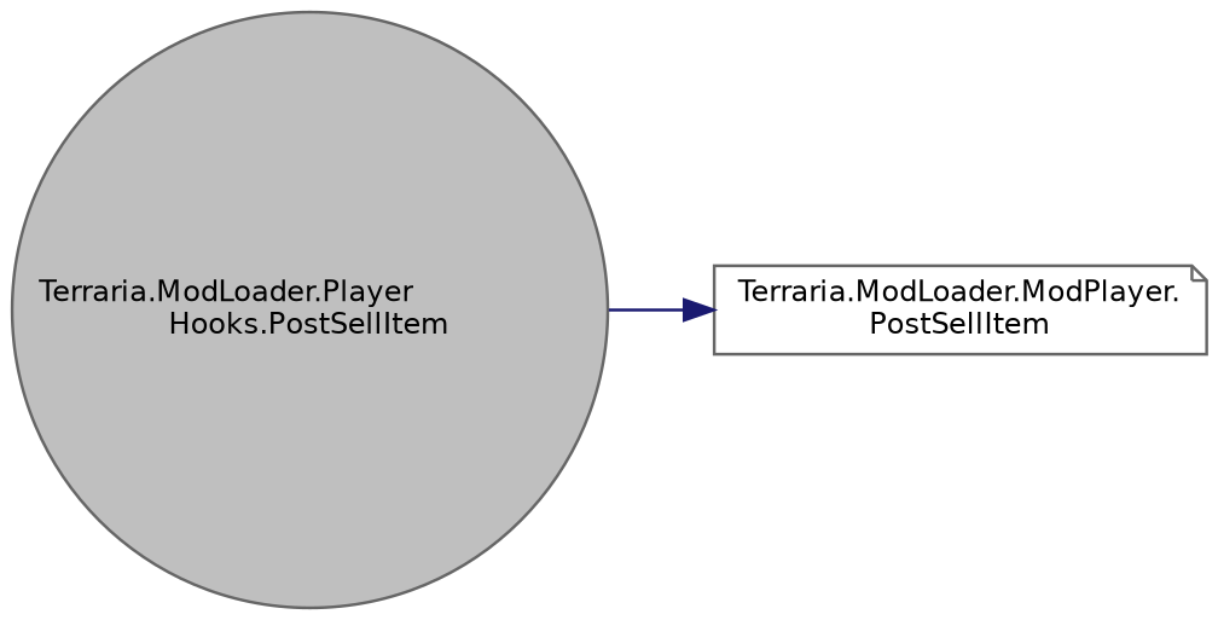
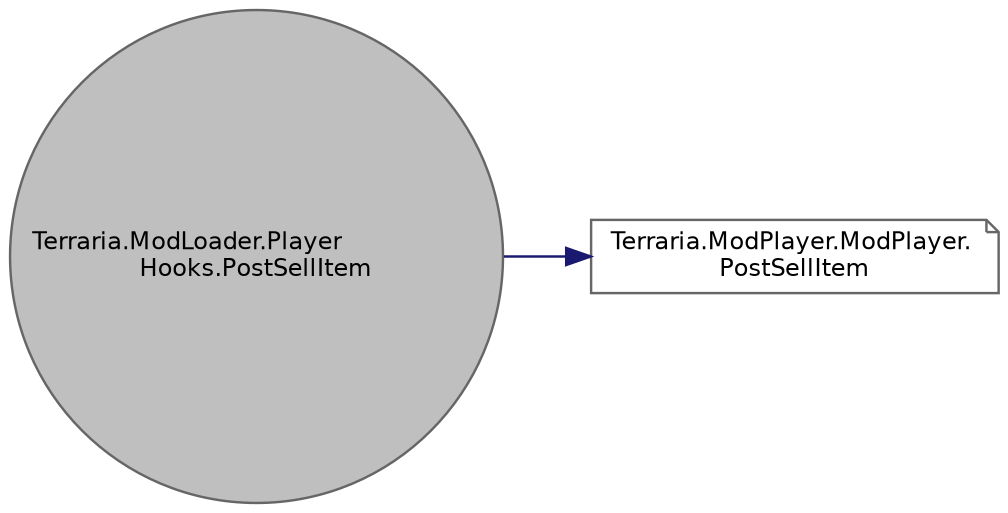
  digraph {
    rankdir=LR
    node [color=gray40 fontname=Helvetica fontsize=10 style=filled]
    n1 [fillcolor=grey75 fontcolor=black height=0.2 label="Terraria.ModLoader.Player\lHooks.PostSellItem" shape=circle width=0.4]
-   n2 [fillcolor=white height=0.2 label="Terraria.ModLoader.ModPlayer.\lPostSellItem" shape=note width=0.4]
+   n2 [fillcolor=white height=0.2 label="Terraria.ModPlayer.ModPlayer.\lPostSellItem" shape=note width=0.4]
    n1 -> n2 [color=midnightblue fontname=Helvetica fontsize=10 labelfontname=Helvetica labelfontsize=10 style=solid]
  }
